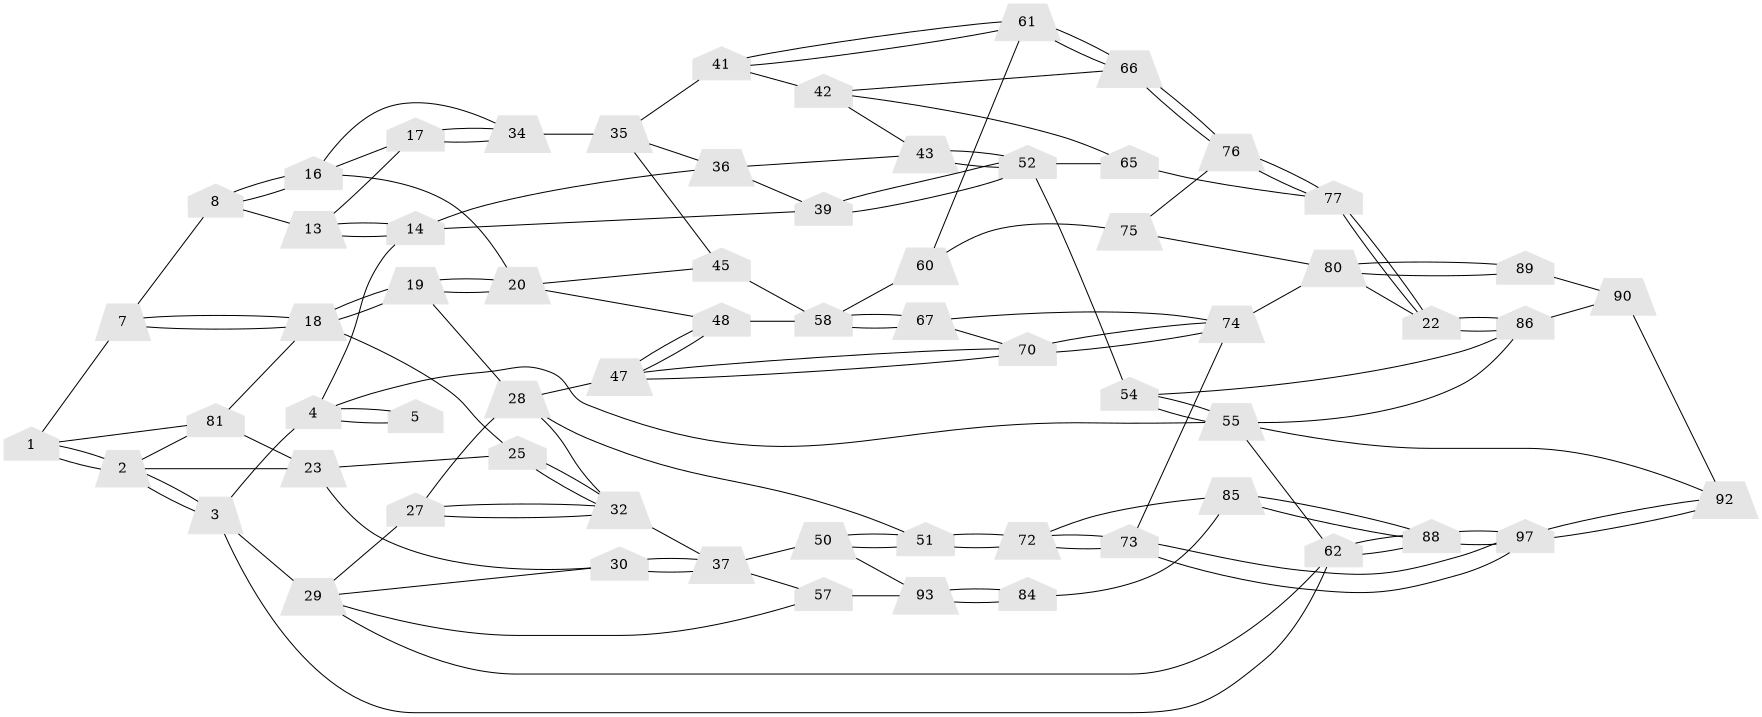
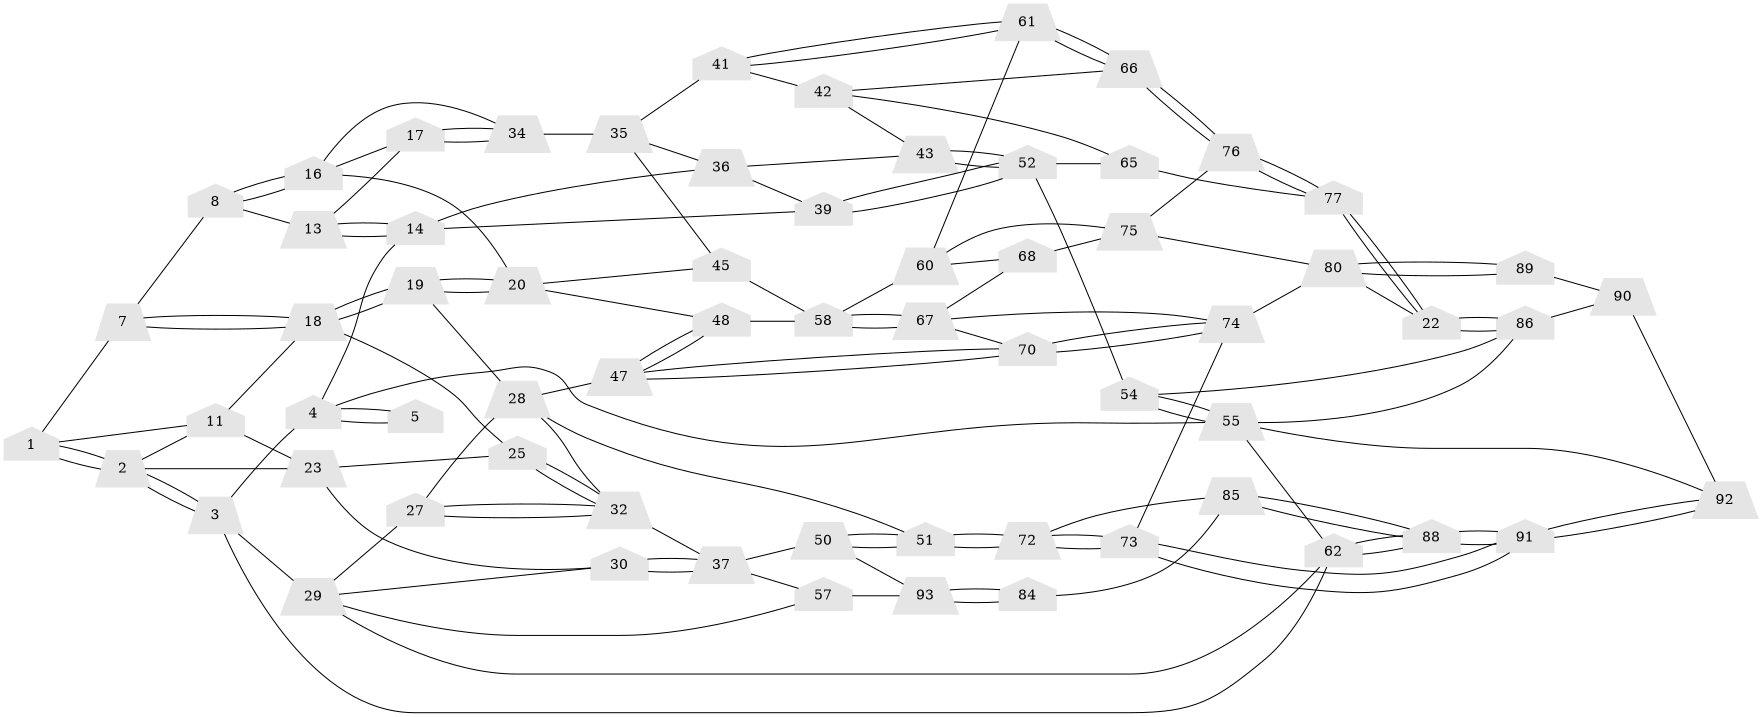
  graph {
    rankdir=LR
    node [color=gray90 shape=house style=filled]
    1 [super="+6"]
    2 [shape=trapezium super="+10"]
    7 [shape=trapezium]
-   11 [super="+12" label=81]
+   11 [super="+12"]
    3 [shape=trapezium]
    23 [shape=trapezium super="+24"]
    8 [super="+9"]
    18 [shape=trapezium super="+22"]
    4
    29 [shape=trapezium super="+56"]
    62 [super="+63"]
    25 [super="+26"]
    30 [super="+31"]
    5
    14 [super="+15"]
    55 [shape=trapezium super="+94"]
    27
    57
    88
    36 [shape=trapezium super="+38"]
    39
    86 [super="+87"]
    92 [shape=trapezium]
    13 [shape=trapezium]
    16 [super="+21"]
    19 [shape=trapezium]
    17
    20 [shape=trapezium super="+44"]
    34 [shape=trapezium]
    43 [shape=trapezium]
    52 [super="+53"]
    45
    48
    35 [shape=trapezium super="+40"]
    28 [shape=trapezium super="+46"]
    32 [shape=trapezium super="+33"]
    47 [shape=trapezium]
    51
    58 [super="+59"]
    37 [shape=trapezium super="+49"]
    70
    72 [shape=trapezium]
    n43 [label=93 shape=trapezium]
    50 [shape=trapezium]
    41
    42 [super="+64"]
    61 [shape=trapezium]
    65
    54
    66 [shape=trapezium]
    77
    76 [shape=trapezium]
    60 [shape=trapezium super="+69"]
    67 [shape=trapezium super="+71"]
    74 [shape=trapezium super="+79"]
    84
    73
    85 [shape=trapezium]
    90 [shape=trapezium super="+93"]
+   68
    75 [shape=trapezium super="+78"]
    80 [shape=trapezium super="+81"]
-   91 [label=97]
+   91
    n64 [label=22]
    89
    1 -- 2
    1 -- 2
    1 -- 7
    1 -- 11
    2 -- 11
    2 -- 3
    2 -- 3
    2 -- 23
    7 -- 8
    7 -- 18
    7 -- 18
    11 -- 23
    11 -- 18
    3 -- 4
    3 -- 29
    3 -- 62
    23 -- 25
    23 -- 30
    8 -- 13
    8 -- 16
    8 -- 16
    18 -- 25
    18 -- 19
    18 -- 19
    4 -- 5
    4 -- 5
    4 -- 14
    4 -- 55
    29 -- 62
    29 -- 30
    29 -- 27
    29 -- 57
    62 -- 88
    62 -- 88
    25 -- 32
    25 -- 32
    30 -- 37
    30 -- 37
    14 -- 36
    14 -- 39
    55 -- 62
    55 -- 86
    55 -- 92
    27 -- 28
    27 -- 32
    27 -- 32
    57 -- n43
    88 -- 91
    88 -- 91
    36 -- 39
    36 -- 43
    39 -- 52
    39 -- 52
    86 -- 90
    13 -- 14
    13 -- 14
    13 -- 17
    16 -- 17
    16 -- 20
    16 -- 34
    19 -- 20
    19 -- 20
    19 -- 28
    17 -- 34
    17 -- 34
    20 -- 45
    20 -- 48
    34 -- 35
    43 -- 52
    43 -- 52
    52 -- 65
    52 -- 54
    45 -- 58
    48 -- 58
    35 -- 36
    35 -- 45
    35 -- 41
    28 -- 32
    28 -- 47
    28 -- 51
    32 -- 37
    47 -- 48
    47 -- 48
    47 -- 70
    47 -- 70
    51 -- 72
    51 -- 72
    58 -- 60
    58 -- 67
    58 -- 67
    37 -- 57
    37 -- 50
    70 -- 74
    70 -- 74
    72 -- 73
    72 -- 73
    72 -- 85
    n43 -- 84
    n43 -- 84
    50 -- 51
    50 -- 51
    50 -- n43
    41 -- 42
    41 -- 61
    41 -- 61
    42 -- 43
    42 -- 65
    42 -- 66
    61 -- 66
    61 -- 66
    65 -- 77
    54 -- 55
    54 -- 55
    54 -- 86
    66 -- 76
    66 -- 76
    77 -- n64
    77 -- n64
    76 -- 77
    76 -- 77
    60 -- 61
+   60 -- 68
    60 -- 75
    67 -- 70
    67 -- 74
+   67 -- 68
    74 -- 80
    84 -- 85
    73 -- 74
    73 -- 91
    73 -- 91
    85 -- 88
    85 -- 88
    90 -- 92
+   68 -- 75
    75 -- 76
    75 -- 80
    80 -- n64
    80 -- 89
    80 -- 89
    91 -- 92
    91 -- 92
    n64 -- 86
    n64 -- 86
    89 -- 90 [weight=2]
  }
